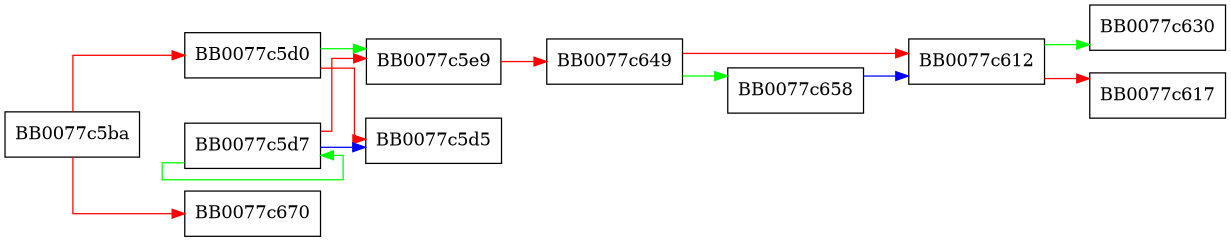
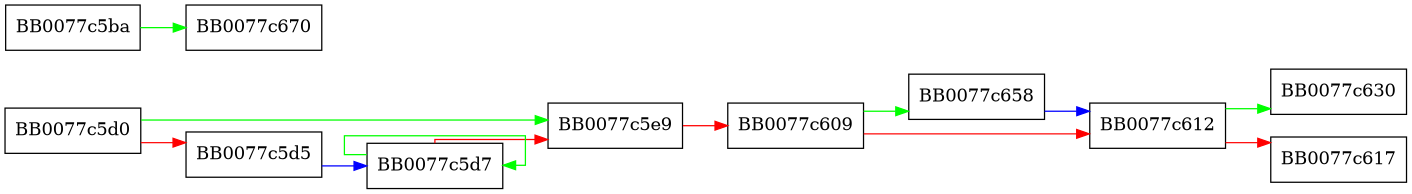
  digraph {
    rankdir=LR
    splines=ortho
    node [shape=box]
    edge [color=red]
-   BB0077c609 [label=BB0077c649]
+   BB0077c609
    BB0077c658
    BB0077c612
    BB0077c5ba
    BB0077c670
    BB0077c5d0
    BB0077c630
    BB0077c617
    BB0077c5e9
    BB0077c5d5
    BB0077c5d7
    BB0077c609 -> BB0077c658 [color=green]
    BB0077c609 -> BB0077c612
    BB0077c658 -> BB0077c612 [color=blue]
    BB0077c612 -> BB0077c630 [color=green]
    BB0077c612 -> BB0077c617
-   BB0077c5ba -> BB0077c670
-   BB0077c5ba -> BB0077c5d0
+   BB0077c5ba -> BB0077c670 [color=green]
    BB0077c5d0 -> BB0077c5e9 [color=green]
    BB0077c5d0 -> BB0077c5d5
    BB0077c5e9 -> BB0077c609
-   BB0077c5d7 -> BB0077c5d5 [color=blue]
+   BB0077c5d5 -> BB0077c5d7 [color=blue]
    BB0077c5d7 -> BB0077c5e9
    BB0077c5d7 -> BB0077c5d7 [color=green]
  }
